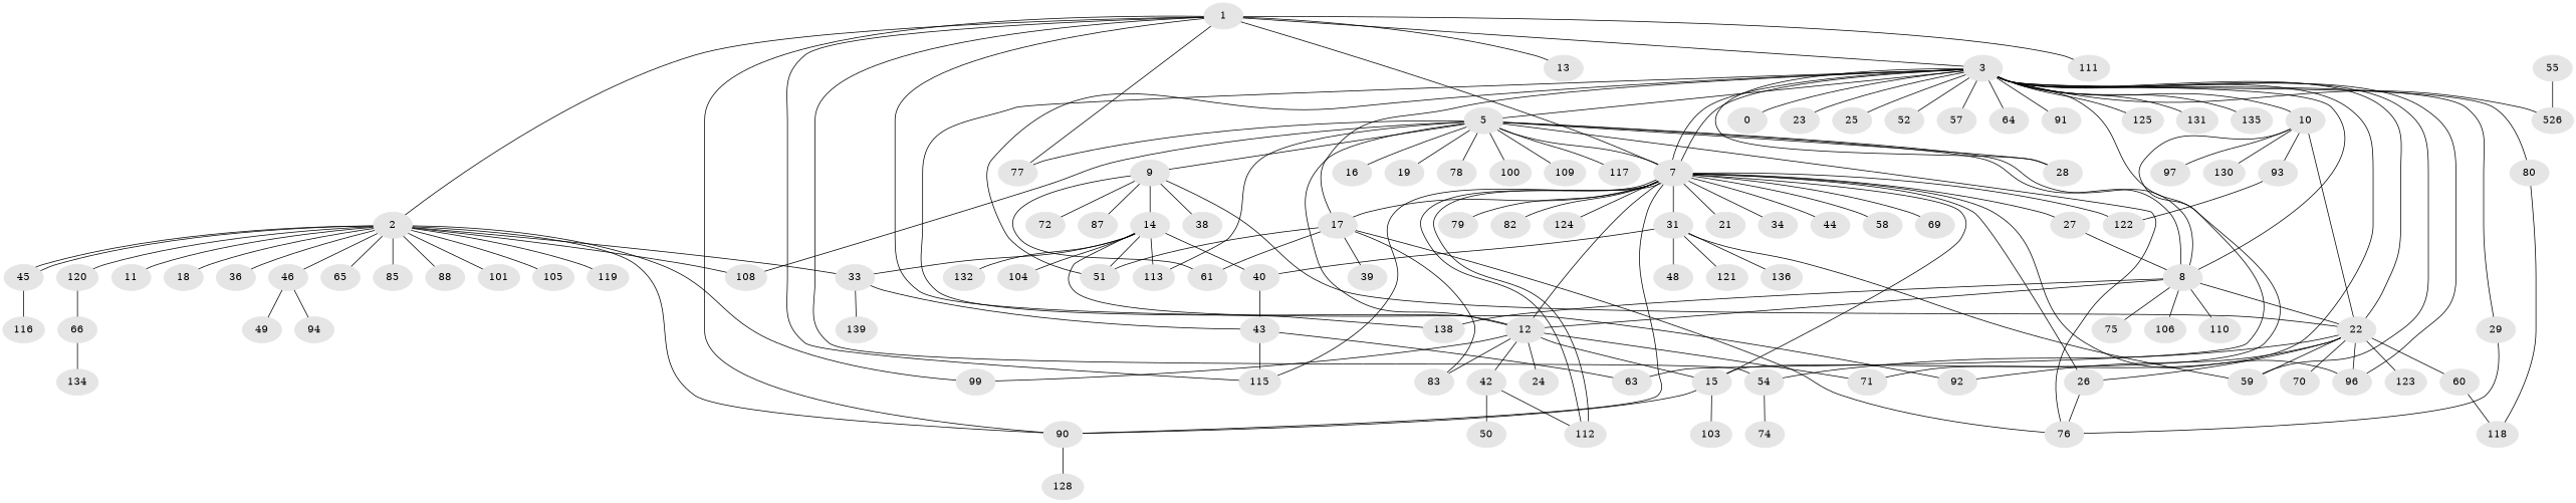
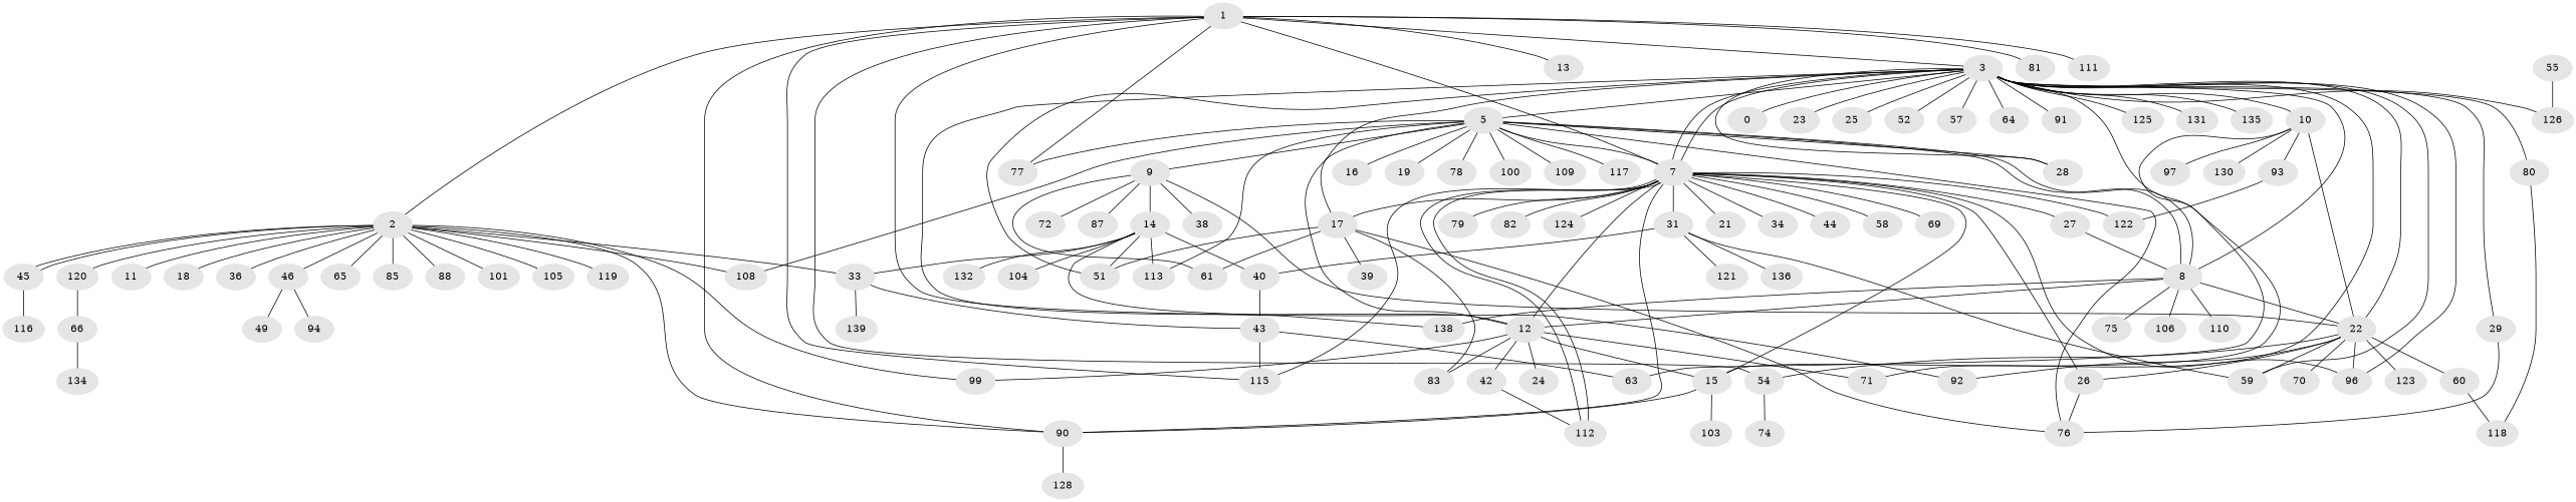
  graph {
    node [color=gray90 style=filled]
    1 [super="+35"]
    2 [super="+56"]
    3 [super="+4"]
    7 [super="+20"]
    13
    54
    77
+   81
    90 [super="+114"]
    111
    115
    138
    11 [super="+30"]
    18
    33 [super="+67"]
    36
    45
    46
    65
    85
    88
    99
    101
    105
    108
    119
    120
    5 [super="+95"]
    n29 [label=0]
    8 [super="+86"]
    10 [super="+102"]
    12 [super="+41"]
    15 [super="+62"]
    17 [super="+127"]
    22 [super="+37"]
    23
    25
    28
    29 [super="+84"]
    51 [super="+53"]
    52
    57
    59
    64
    71
    80
    91
    96 [super="+129"]
    125
-   126 [label=526]
+   126
    131
    135
    21
    26
    27
    31 [super="+32"]
    34
    44
    58
    69
    79 [super="+107"]
    82
    112
    122
    124
    74
    128
    43
    139
    116
    49 [super="+68"]
    94
    66
    134
    9 [super="+98"]
    16
    19 [super="+89"]
    76
    78
    100
    109
    113
    117
    75
    106
    110
    63 [super="+137"]
    93
    97
    130
    24
    42
    83
    103
    61
    39
    92
    60
    70 [super="+133"]
    123
    118
    14 [super="+47"]
    38
    72
    87
    40 [super="+73"]
-   48
    121
    136
    104
    132
    55
-   50
    1 -- 2
    1 -- 3
    1 -- 7 [weight=2]
    1 -- 13
    1 -- 54
    1 -- 77
+   1 -- 81
    1 -- 90
    1 -- 111
    1 -- 115
    1 -- 138
    2 -- 90
    2 -- 11 [weight=2]
    2 -- 18
    2 -- 33
    2 -- 36
    2 -- 45
    2 -- 45
    2 -- 46
    2 -- 65
    2 -- 85
    2 -- 88
    2 -- 99
    2 -- 101
    2 -- 105
    2 -- 108
    2 -- 119
    2 -- 120
    3 -- 7 [weight=2]
    3 -- 7
    3 -- 5
    3 -- n29
    3 -- 8
    3 -- 10
    3 -- 12
    3 -- 15 [weight=2]
    3 -- 17
    3 -- 22
    3 -- 23
    3 -- 25
    3 -- 28
    3 -- 29
    3 -- 51
    3 -- 52
    3 -- 57
    3 -- 59
    3 -- 64
    3 -- 71
    3 -- 80
    3 -- 91
    3 -- 96
    3 -- 125
    3 -- 126
    3 -- 131
    3 -- 135
    7 -- 90
    7 -- 115
    7 -- 12 [weight=2]
    7 -- 15
    7 -- 17
    7 -- 96
    7 -- 21
    7 -- 26
    7 -- 27
    7 -- 31 [weight=3]
    7 -- 34
    7 -- 44
    7 -- 58
    7 -- 69
    7 -- 79
    7 -- 82
    7 -- 112
    7 -- 112
    7 -- 122
    7 -- 124
    54 -- 74
    90 -- 128
    33 -- 43
    33 -- 139
    45 -- 116
    46 -- 49
    46 -- 94
    120 -- 66
    5 -- 7
    5 -- 77
    5 -- 108
    5 -- 8
    5 -- 8
    5 -- 12
    5 -- 28
    5 -- 9
    5 -- 16
    5 -- 19
    5 -- 76
    5 -- 78
    5 -- 100
    5 -- 109
    5 -- 113
    5 -- 117
    8 -- 138
    8 -- 12
    8 -- 22
    8 -- 75
    8 -- 106
    8 -- 110
    10 -- 22
    10 -- 63
    10 -- 93
    10 -- 97
    10 -- 130
    12 -- 99
    12 -- 15
    12 -- 71
    12 -- 24
    12 -- 42
    12 -- 83
    15 -- 90
    15 -- 103
    17 -- 51
    17 -- 76
    17 -- 83
    17 -- 61
    17 -- 39
    22 -- 54
    22 -- 59
    22 -- 96
    22 -- 26
    22 -- 92
    22 -- 60
    22 -- 70
    22 -- 123
    29 -- 76
    80 -- 118
    26 -- 76
    27 -- 8
    31 -- 59
    31 -- 40
-   31 -- 48
    31 -- 121
    31 -- 136
    43 -- 115
    43 -- 63
    66 -- 134
    9 -- 22
    9 -- 61
    9 -- 14
    9 -- 38
    9 -- 72
    9 -- 87
    93 -- 122
    42 -- 112
-   42 -- 50
    60 -- 118
    14 -- 33
    14 -- 51
    14 -- 113
    14 -- 92
    14 -- 40
    14 -- 104
    14 -- 132
    40 -- 43
    55 -- 126
  }
